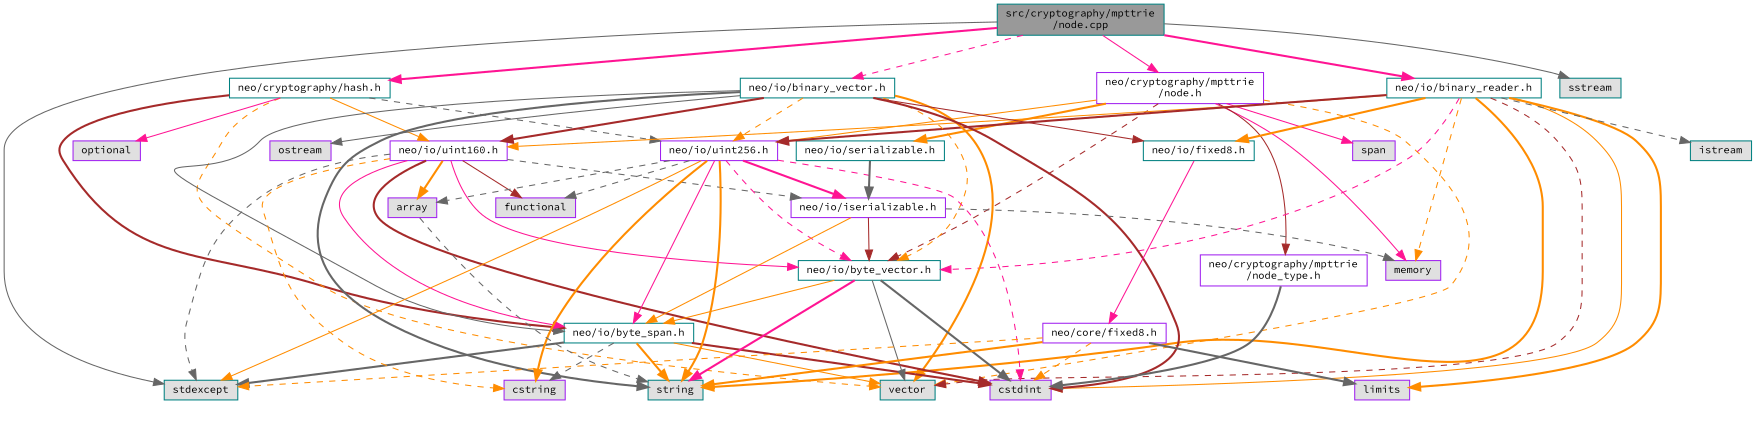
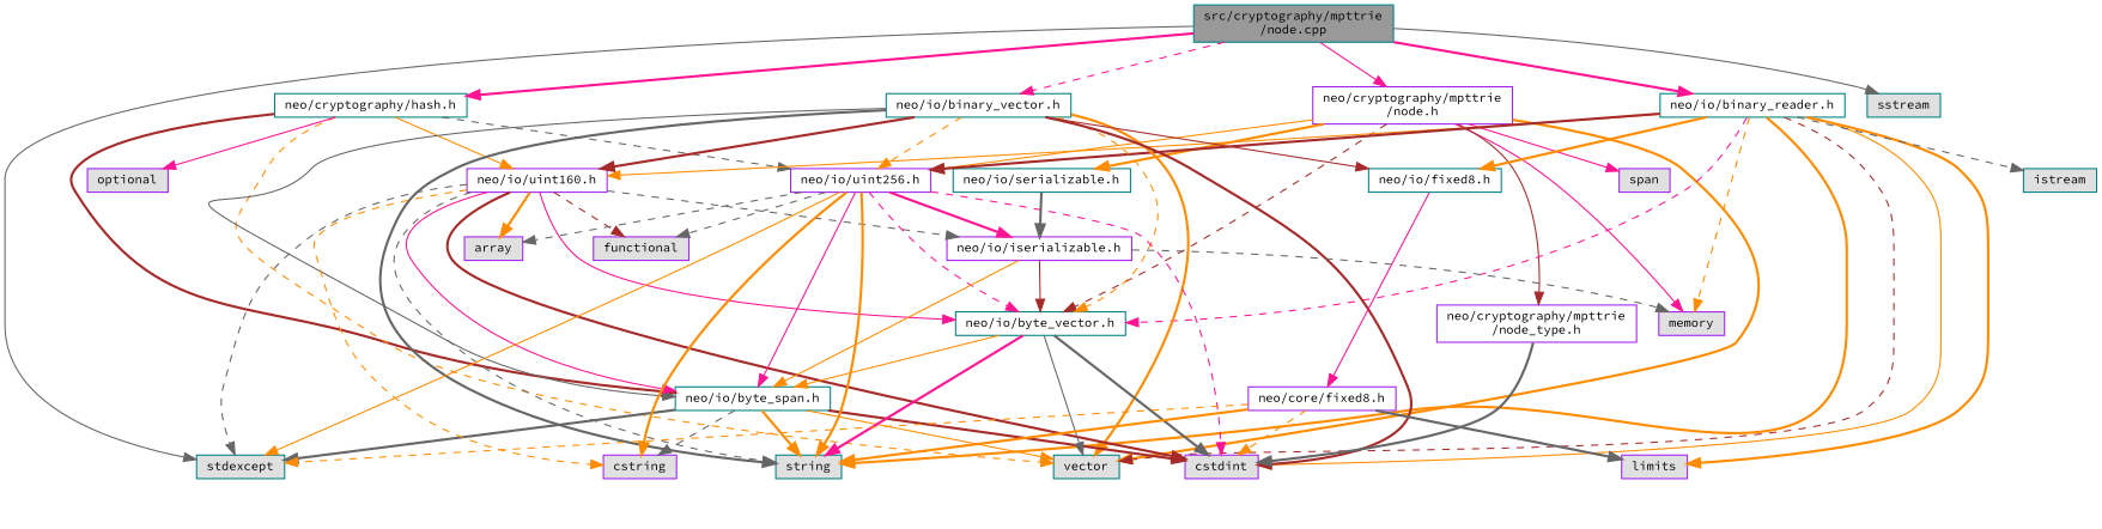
  digraph {
    fontname="Source Code Pro"
    node [color=purple fillcolor="#E0E0E0" fontname="Source Code Pro" fontsize=10 shape=box style=filled]
    edge [color=darkorange fontname="Source Code Pro" fontsize=10 labelfontname=Helvetica labelfontsize=10 style=bold]
    n1 [color=teal fillcolor=grey60 fontcolor=black height=0.2 label="src/cryptography/mpttrie\l/node.cpp" width=0.4]
    n2 [color=teal fillcolor=white height=0.2 label="neo/cryptography/hash.h" width=0.4]
    n3 [color=teal height=0.2 label=stdexcept width=0.4]
    n4 [fillcolor=white height=0.2 label="neo/cryptography/mpttrie\l/node.h" width=0.4]
    n5 [color=teal fillcolor=white height=0.2 label="neo/io/binary_reader.h" width=0.4]
    n6 [color=teal fillcolor=white height=0.2 label="neo/io/binary_vector.h" width=0.4]
    n7 [color=teal height=0.2 label=sstream width=0.4]
    n8 [color=teal fillcolor=white height=0.2 label="neo/io/byte_span.h" width=0.4]
    n9 [color=teal height=0.2 label=vector width=0.4]
    n10 [fillcolor=white height=0.2 label="neo/io/uint160.h" width=0.4]
    n11 [fillcolor=white height=0.2 label="neo/io/uint256.h" width=0.4]
    n12 [height=0.2 label=optional width=0.4]
    n13 [color=teal fillcolor=white height=0.2 label="neo/io/byte_vector.h" width=0.4]
    n14 [height=0.2 label=memory width=0.4]
    n15 [fillcolor=white height=0.2 label="neo/cryptography/mpttrie\l/node_type.h" width=0.4]
    n16 [color=teal fillcolor=white height=0.2 label="neo/io/serializable.h" width=0.4]
    n17 [height=0.2 label=span width=0.4]
    n18 [height=0.2 label=cstdint width=0.4]
    n19 [color=teal height=0.2 label=string width=0.4]
    n20 [color=teal fillcolor=white height=0.2 label="neo/io/fixed8.h" width=0.4]
    n21 [height=0.2 label=limits width=0.4]
    n22 [color=teal height=0.2 label=istream width=0.4]
-   n23 [height=0.2 label=ostream width=0.4]
    n24 [height=0.2 label=cstring width=0.4]
    n25 [fillcolor=white height=0.2 label="neo/io/iserializable.h" width=0.4]
    n26 [height=0.2 label=array width=0.4]
    n27 [height=0.2 label=functional width=0.4]
    n28 [fillcolor=white height=0.2 label="neo/core/fixed8.h" width=0.4]
    n1 -> n2 [color=deeppink]
    n1 -> n3 [color=gray40 style=solid]
    n1 -> n4 [color=deeppink style=solid]
    n1 -> n5 [color=deeppink]
    n1 -> n6 [color=deeppink style=dashed]
    n1 -> n7 [color=gray40 style=solid]
    n2 -> n8 [color=brown]
    n2 -> n9 [style=dashed]
    n2 -> n10 [style=solid]
    n2 -> n11 [color=gray40 style=dashed]
    n2 -> n12 [color=deeppink style=solid]
-   n4 -> n9 [style=dashed]
+   n4 -> n9
    n4 -> n11 [style=solid]
    n4 -> n13 [color=brown style=dashed]
    n4 -> n14 [color=deeppink style=solid]
    n4 -> n15 [color=brown style=solid]
    n4 -> n16
    n4 -> n17 [color=deeppink style=solid]
    n5 -> n9 [color=brown style=dashed]
    n5 -> n10 [style=solid]
    n5 -> n11 [color=brown]
    n5 -> n13 [color=deeppink style=dashed]
    n5 -> n14 [style=dashed]
    n5 -> n18 [style=solid]
    n5 -> n19
    n5 -> n20
    n5 -> n21
    n5 -> n22 [color=gray40 style=dashed]
    n6 -> n8 [color=gray40 style=solid]
    n6 -> n9
    n6 -> n10 [color=brown]
    n6 -> n11 [style=dashed]
    n6 -> n13 [style=dashed]
    n6 -> n18 [color=brown]
    n6 -> n19 [color=gray40]
    n6 -> n20 [color=brown style=solid]
-   n6 -> n23 [color=gray40 style=solid]
    n8 -> n3 [color=gray40]
    n8 -> n9 [style=solid]
    n8 -> n18 [color=brown]
    n8 -> n19
    n8 -> n24 [color=gray40 style=dashed]
    n10 -> n3 [color=gray40 style=dashed]
    n10 -> n8 [color=deeppink style=solid]
    n10 -> n13 [color=deeppink style=solid]
    n10 -> n18 [color=brown]
-   n26 -> n19 [color=gray40 style=dashed]
+   n10 -> n19 [color=gray40 style=dashed]
    n10 -> n24 [style=dashed]
    n10 -> n25 [color=gray40 style=dashed]
    n10 -> n26
-   n10 -> n27 [color=brown style=solid]
+   n10 -> n27 [color=brown style=dashed]
    n11 -> n3 [style=solid]
    n11 -> n8 [color=deeppink style=solid]
    n11 -> n13 [color=deeppink style=dashed]
    n11 -> n18 [color=deeppink style=dashed]
    n11 -> n19
    n11 -> n24
    n11 -> n25 [color=deeppink]
    n11 -> n26 [color=gray40 style=dashed]
    n11 -> n27 [color=gray40 style=dashed]
    n13 -> n8 [style=solid]
    n13 -> n9 [color=gray40 style=solid]
    n13 -> n18 [color=gray40]
    n13 -> n19 [color=deeppink]
    n15 -> n18 [color=gray40]
    n16 -> n25 [color=gray40]
    n20 -> n28 [color=deeppink style=solid]
    n25 -> n8 [style=solid]
    n25 -> n13 [color=brown style=solid]
    n25 -> n14 [color=gray40 style=dashed]
    n28 -> n3 [style=dashed]
    n28 -> n18 [style=dashed]
    n28 -> n19
    n28 -> n21 [color=gray40]
  }
